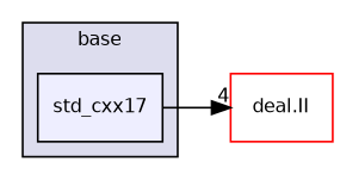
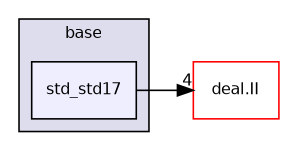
  digraph {
    compound=true
    rankdir=LR
    node [fontname=Helvetica fontsize=10 shape=box style=filled]
-   n1 [fillcolor="#eeeeff" label=std_cxx17 pencolor=black]
+   n1 [fillcolor="#eeeeff" label=std_std17 pencolor=black]
    n2 [color=red fillcolor=white label="deal.II"]
    subgraph cluster_1 {
      bgcolor="#ddddee"
      fontname=Helvetica
      fontsize=10
      label=base
      pencolor=black
      n1
    }
    n1 -> n2 [headlabel=4 labeldistance=1.5 labelfontname=Helvetica labelfontsize=10]
  }
